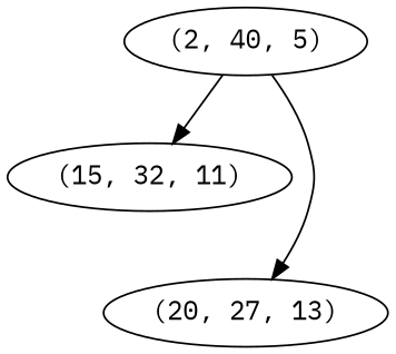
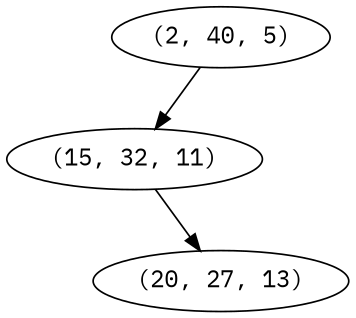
  digraph {
    fontname="IBM Plex Mono"
    node [fontname="IBM Plex Mono"]
    edge [fontname="IBM Plex Mono"]
    n1 [label="(2, 40, 5)"]
    "(15, 32, 11)"
    "(20, 27, 13)"
    n1 -> "(15, 32, 11)"
-   n1 -> "(20, 27, 13)"
+   "(15, 32, 11)" -> "(20, 27, 13)"
  }
